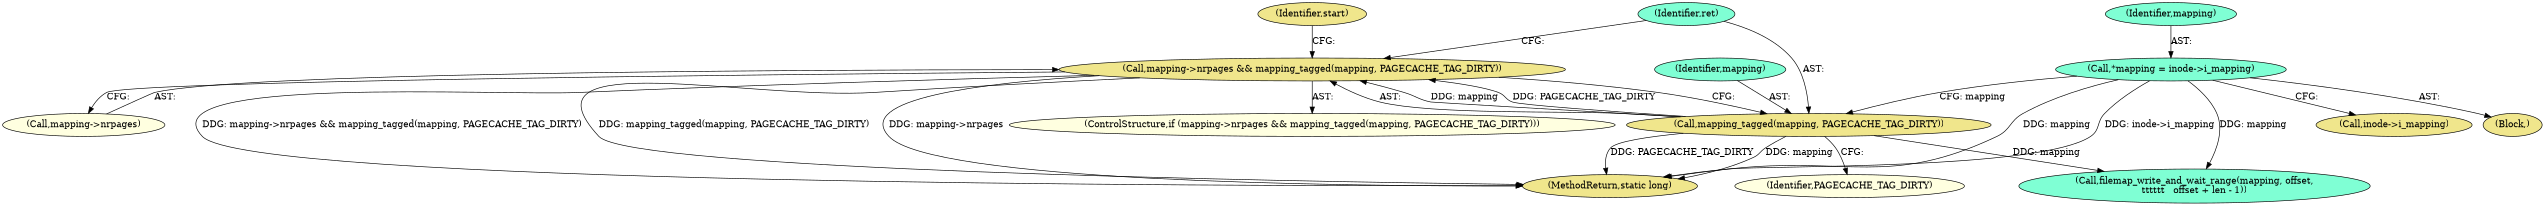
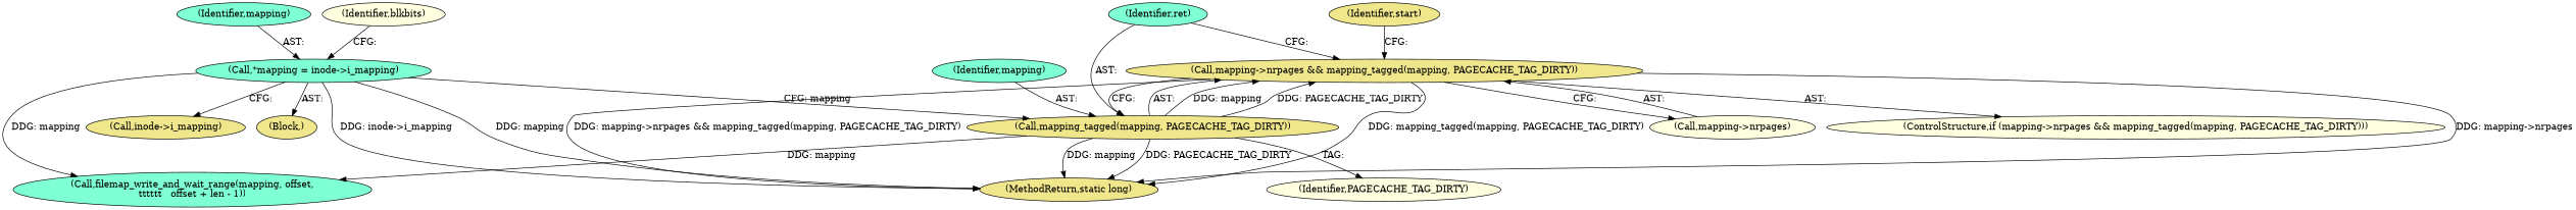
  digraph {
    node [fillcolor=khaki style=filled]
    n1 [label="(Call,mapping->nrpages && mapping_tagged(mapping, PAGECACHE_TAG_DIRTY))"]
    n2 [label="(Call,mapping_tagged(mapping, PAGECACHE_TAG_DIRTY))"]
    n3 [fillcolor=lightyellow label="(ControlStructure,if (mapping->nrpages && mapping_tagged(mapping, PAGECACHE_TAG_DIRTY)))"]
    n4 [fillcolor=lightyellow label="(Call,mapping->nrpages)"]
    n5 [label="(MethodReturn,static long)"]
    n6 [fillcolor=lightyellow label="(Identifier,PAGECACHE_TAG_DIRTY)"]
    n7 [fillcolor=aquamarine label="(Call,filemap_write_and_wait_range(mapping, offset,\n\t\t\t\t\t\t   offset + len - 1))"]
    n8 [fillcolor=aquamarine label="(Call,*mapping = inode->i_mapping)"]
    n9 [label="(Call,inode->i_mapping)"]
    n10 [label="(Block,)"]
    n11 [fillcolor=aquamarine label="(Identifier,ret)"]
    n12 [fillcolor=aquamarine label="(Identifier,mapping)"]
    n13 [fillcolor=aquamarine label="(Identifier,mapping)"]
+   n14 [fillcolor=lightyellow label="(Identifier,blkbits)"]
    n15 [label="(Identifier,start)"]
    n1 -> n2 [label="CFG: "]
    n1 -> n3 [label="AST: "]
    n1 -> n4 [label="CFG: "]
    n1 -> n5 [label="DDG: mapping_tagged(mapping, PAGECACHE_TAG_DIRTY)"]
    n1 -> n5 [label="DDG: mapping->nrpages"]
    n1 -> n5 [label="DDG: mapping->nrpages && mapping_tagged(mapping, PAGECACHE_TAG_DIRTY)"]
    n2 -> n1 [label="AST: "]
    n2 -> n1 [label="DDG: mapping"]
    n2 -> n1 [label="DDG: PAGECACHE_TAG_DIRTY"]
    n2 -> n5 [label="DDG: PAGECACHE_TAG_DIRTY"]
    n2 -> n5 [label="DDG: mapping"]
-   n2 -> n6 [label="CFG: "]
+   n2 -> n6 [label="TAG: "]
    n2 -> n7 [label="DDG: mapping"]
    n4 -> n1 [label="AST: "]
    n8 -> n2 [label="CFG: mapping"]
    n8 -> n5 [label="DDG: mapping"]
    n8 -> n5 [label="DDG: inode->i_mapping"]
    n8 -> n7 [label="DDG: mapping"]
    n8 -> n9 [label="CFG: "]
    n8 -> n10 [label="AST: "]
    n11 -> n1 [label="CFG: "]
    n11 -> n2 [label="AST: "]
    n12 -> n8 [label="AST: "]
    n13 -> n2 [label="AST: "]
+   n14 -> n8 [label="CFG: "]
    n15 -> n1 [label="CFG: "]
  }
